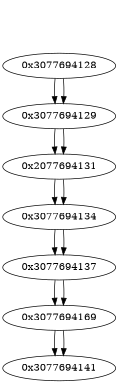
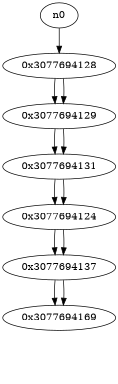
  digraph {
    n1 [label="0x3077694128"]
    n2 [label="0x3077694129"]
-   n3 [label="0x2077694131"]
-   n4 [label="0x3077694134"]
+   n3 [label="0x3077694131"]
+   n4 [label="0x3077694124"]
    n5 [label="0x3077694137"]
    n6 [label="0x3077694169"]
-   n7 [label="0x3077694141"]
+   n0
    n1 -> n2
    n1 -> n2
    n2 -> n3
    n2 -> n3
    n3 -> n4
    n3 -> n4
    n4 -> n5
    n4 -> n5
    n5 -> n6
    n5 -> n6
-   n6 -> n7
-   n6 -> n7
+   n0 -> n1
  }
